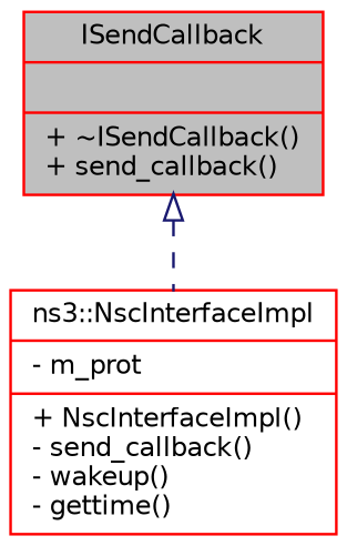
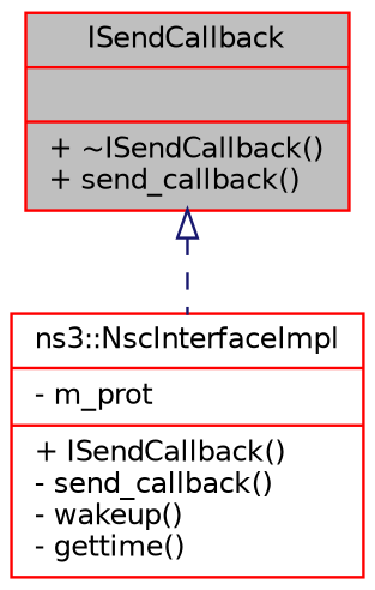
  digraph {
    node [color=red fontname=Helvetica fontsize=10 shape=record style=filled]
    n1 [fillcolor=grey75 fontcolor=black height=0.2 label="{ISendCallback\n||+ ~ISendCallback()\l+ send_callback()\l}" width=0.4]
-   n2 [fillcolor=white height=0.2 label="{ns3::NscInterfaceImpl\n|- m_prot\l|+ NscInterfaceImpl()\l- send_callback()\l- wakeup()\l- gettime()\l}" width=0.4]
+   n2 [fillcolor=white height=0.2 label="{ns3::NscInterfaceImpl\n|- m_prot\l|+ ISendCallback()\l- send_callback()\l- wakeup()\l- gettime()\l}" width=0.4]
    n1 -> n2 [arrowtail=onormal color=midnightblue dir=back fontname=Helvetica fontsize=10 labelfontname=Helvetica labelfontsize=10 style=dashed]
  }
